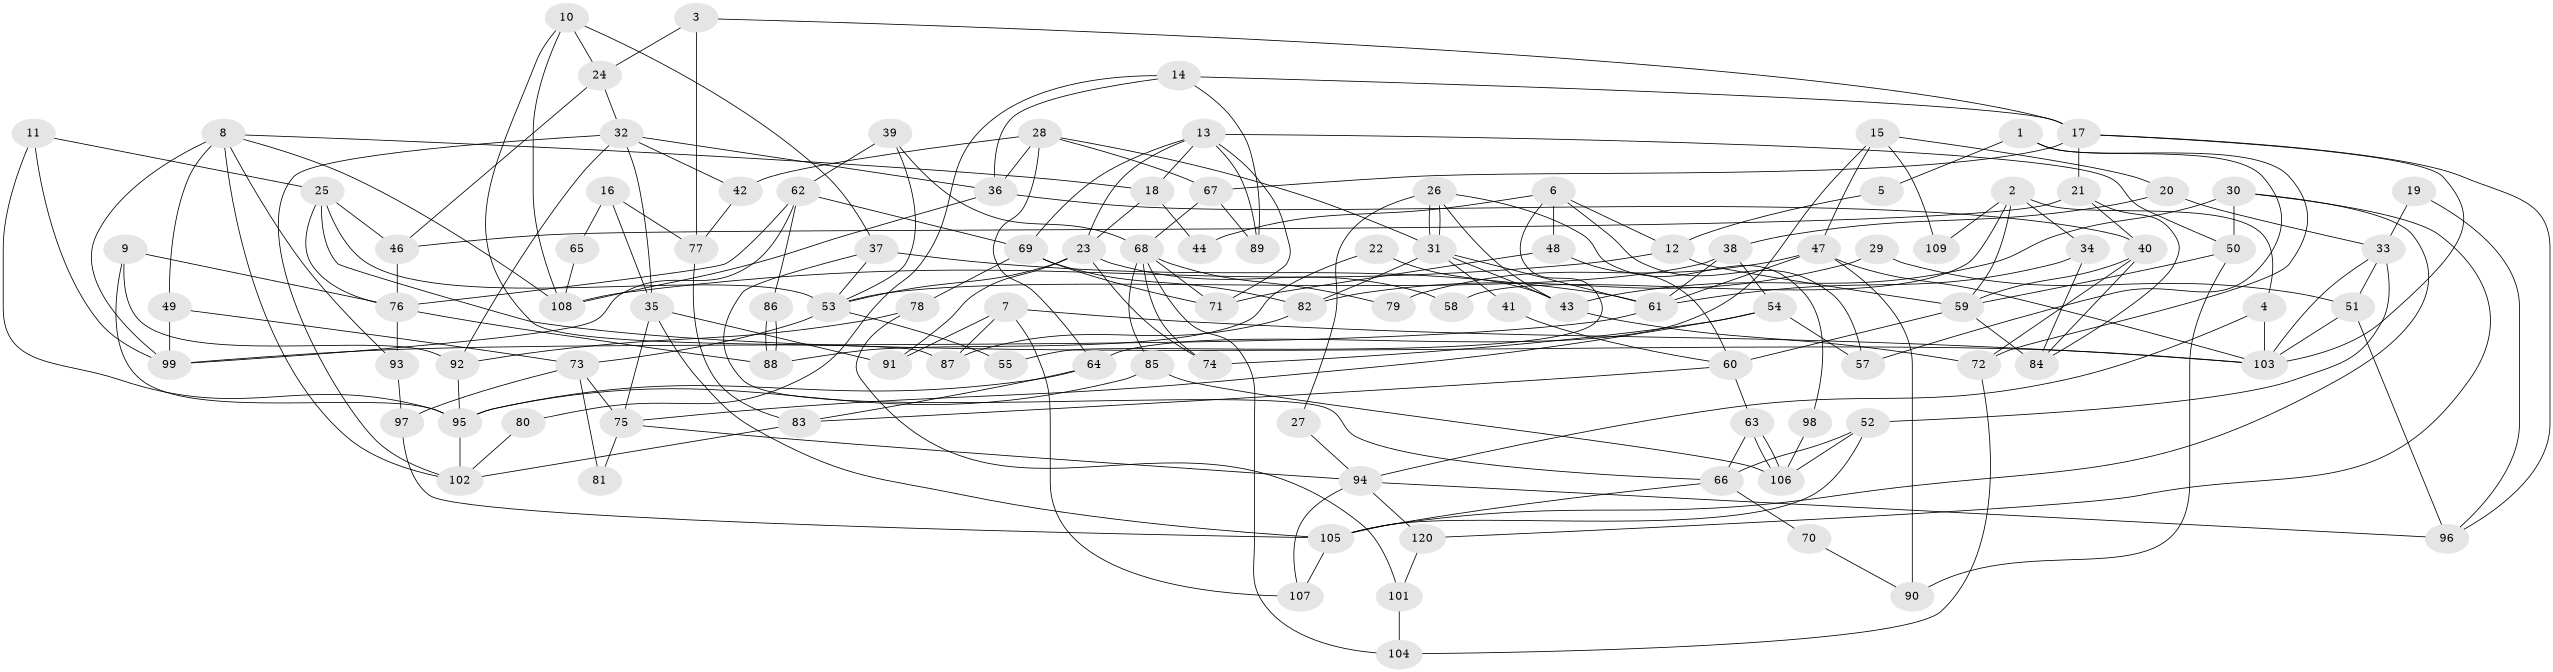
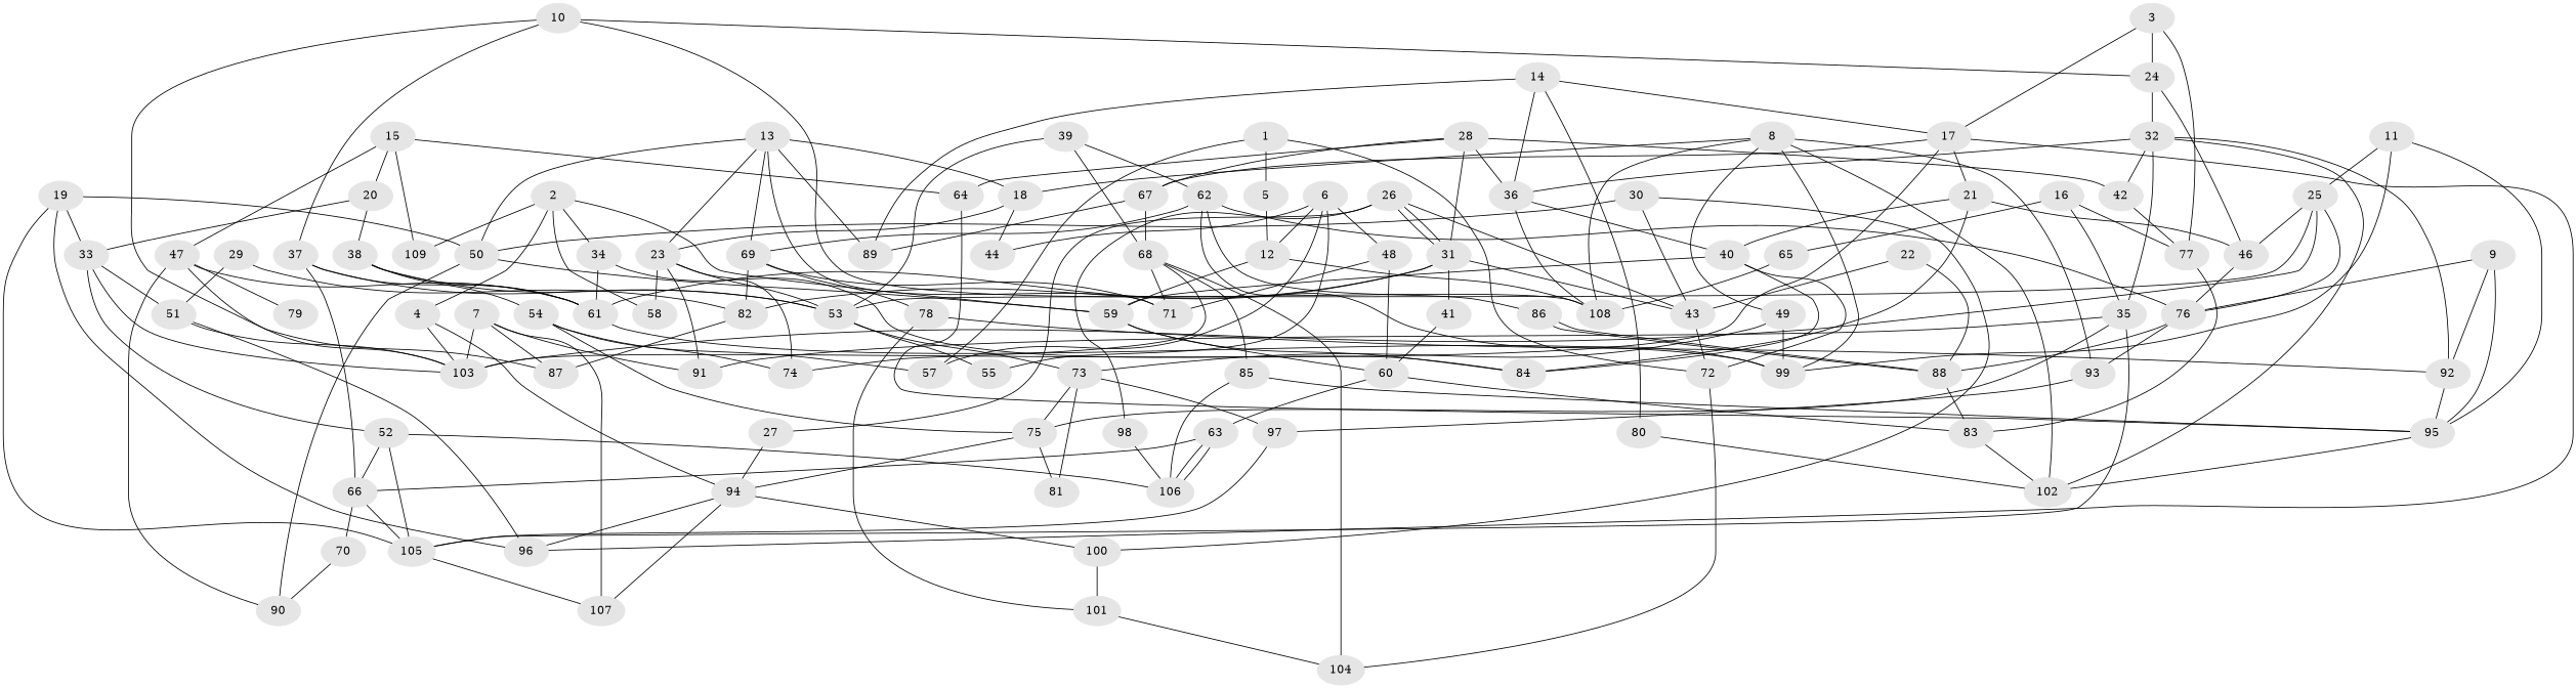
  graph {
    node [color=gray90 style=filled]
    1
    5
    57
    72
    12
    104
    2
    4
    34
    58
    59
    109
    94
    103
    84
    61
    60
    3
    17
    24
    77
    21
    67
    96
    46
    32
    83
    107
-   100 [label=120]
+   100
    108
    6
    44
    48
    55
    71
    7
    87
    91
    8
    18
    49
    93
    99
    102
    23
    73
    97
    9
    76
    92
    95
    88
    10
    37
    53
    66
    11
    25
    13
    50
    69
    89
    74
    90
    82
    78
    14
    36
    80
    40
    15
    20
    47
    64
    33
    38
    79
    16
    35
    65
    105
    75
    68
    19
    51
    52
    54
    22
    43
    42
    26
    27
    31
    98
    41
    106
    28
    29
    30
    101
    81
    70
    39
    62
    86
    85
    63
    1 -- 5
    1 -- 57
    1 -- 72
    5 -- 12
    72 -- 104
    12 -- 59
    12 -- 108
    2 -- 4
    2 -- 34
    2 -- 58
    2 -- 59
    2 -- 109
    4 -- 94
    4 -- 103
    34 -- 84
    34 -- 61
    59 -- 84
    59 -- 60
    94 -- 96
    94 -- 107
    94 -- 100
    61 -- 99
    60 -- 83
    60 -- 63
    3 -- 17
    3 -- 24
    3 -- 77
    17 -- 103
    17 -- 21
    17 -- 67
    17 -- 96
    24 -- 46
    24 -- 32
    77 -- 83
    21 -- 84
    21 -- 46
    21 -- 40
    67 -- 89
    67 -- 68
    46 -- 76
    32 -- 102
    32 -- 92
    32 -- 36
    32 -- 35
    32 -- 42
    83 -- 102
    100 -- 101
    6 -- 57
    6 -- 12
    6 -- 44
    6 -- 48
    6 -- 55
    48 -- 60
    48 -- 71
    7 -- 103
    7 -- 107
    7 -- 87
    7 -- 91
    8 -- 108
    8 -- 18
    8 -- 49
    8 -- 93
    8 -- 99
    8 -- 102
    18 -- 44
    18 -- 23
    49 -- 99
    49 -- 73
    93 -- 97
    23 -- 58
    23 -- 91
    23 -- 53
    23 -- 74
    73 -- 97
    73 -- 75
    73 -- 81
    97 -- 105
    9 -- 76
    9 -- 92
    9 -- 95
    76 -- 93
    76 -- 88
    92 -- 95
    95 -- 102
    10 -- 24
    10 -- 108
    10 -- 87
    10 -- 37
    37 -- 61
    37 -- 53
    37 -- 66
    53 -- 55
    53 -- 73
    66 -- 105
    66 -- 70
    11 -- 99
    11 -- 95
    11 -- 25
    25 -- 103
    25 -- 46
    25 -- 76
    25 -- 53
    13 -- 71
    13 -- 18
    13 -- 23
    13 -- 50
    13 -- 69
    13 -- 89
    50 -- 59
    50 -- 90
    69 -- 71
    69 -- 82
    69 -- 78
    82 -- 87
    78 -- 92
    78 -- 101
    14 -- 17
    14 -- 89
    14 -- 36
    14 -- 80
    36 -- 108
    36 -- 40
    80 -- 102
    40 -- 72
    40 -- 59
    40 -- 84
    15 -- 109
    15 -- 20
    15 -- 47
    15 -- 64
    20 -- 33
    20 -- 38
    47 -- 103
    47 -- 61
    47 -- 90
    47 -- 79
-   64 -- 83
+   88 -- 83
    64 -- 95
    33 -- 103
    33 -- 51
    33 -- 52
    38 -- 61
    38 -- 53
    38 -- 54
    16 -- 77
    16 -- 35
    16 -- 65
    35 -- 91
    35 -- 105
    35 -- 75
    65 -- 108
    105 -- 107
    75 -- 94
    75 -- 81
    68 -- 104
    68 -- 71
    68 -- 74
-   68 -- 79
    68 -- 85
    19 -- 96
+   19 -- 50
    19 -- 33
    51 -- 103
    51 -- 96
    52 -- 66
    52 -- 105
    52 -- 106
    54 -- 57
    54 -- 74
    54 -- 75
    22 -- 88
    22 -- 43
    43 -- 72
    42 -- 77
    26 -- 43
    26 -- 27
    26 -- 31
    26 -- 31
    26 -- 98
    27 -- 94
    31 -- 61
    31 -- 82
    31 -- 43
    31 -- 41
    98 -- 106
    41 -- 60
    28 -- 67
    28 -- 36
    28 -- 64
    28 -- 42
    28 -- 31
    29 -- 82
    29 -- 51
    30 -- 100
    30 -- 50
-   30 -- 105
+   19 -- 105
    30 -- 43
    101 -- 104
    70 -- 90
    39 -- 53
    39 -- 68
    39 -- 62
    62 -- 99
    62 -- 76
    62 -- 69
    62 -- 86
    86 -- 88
    86 -- 88
    85 -- 95
    85 -- 106
    63 -- 66
    63 -- 106
    63 -- 106
  }
